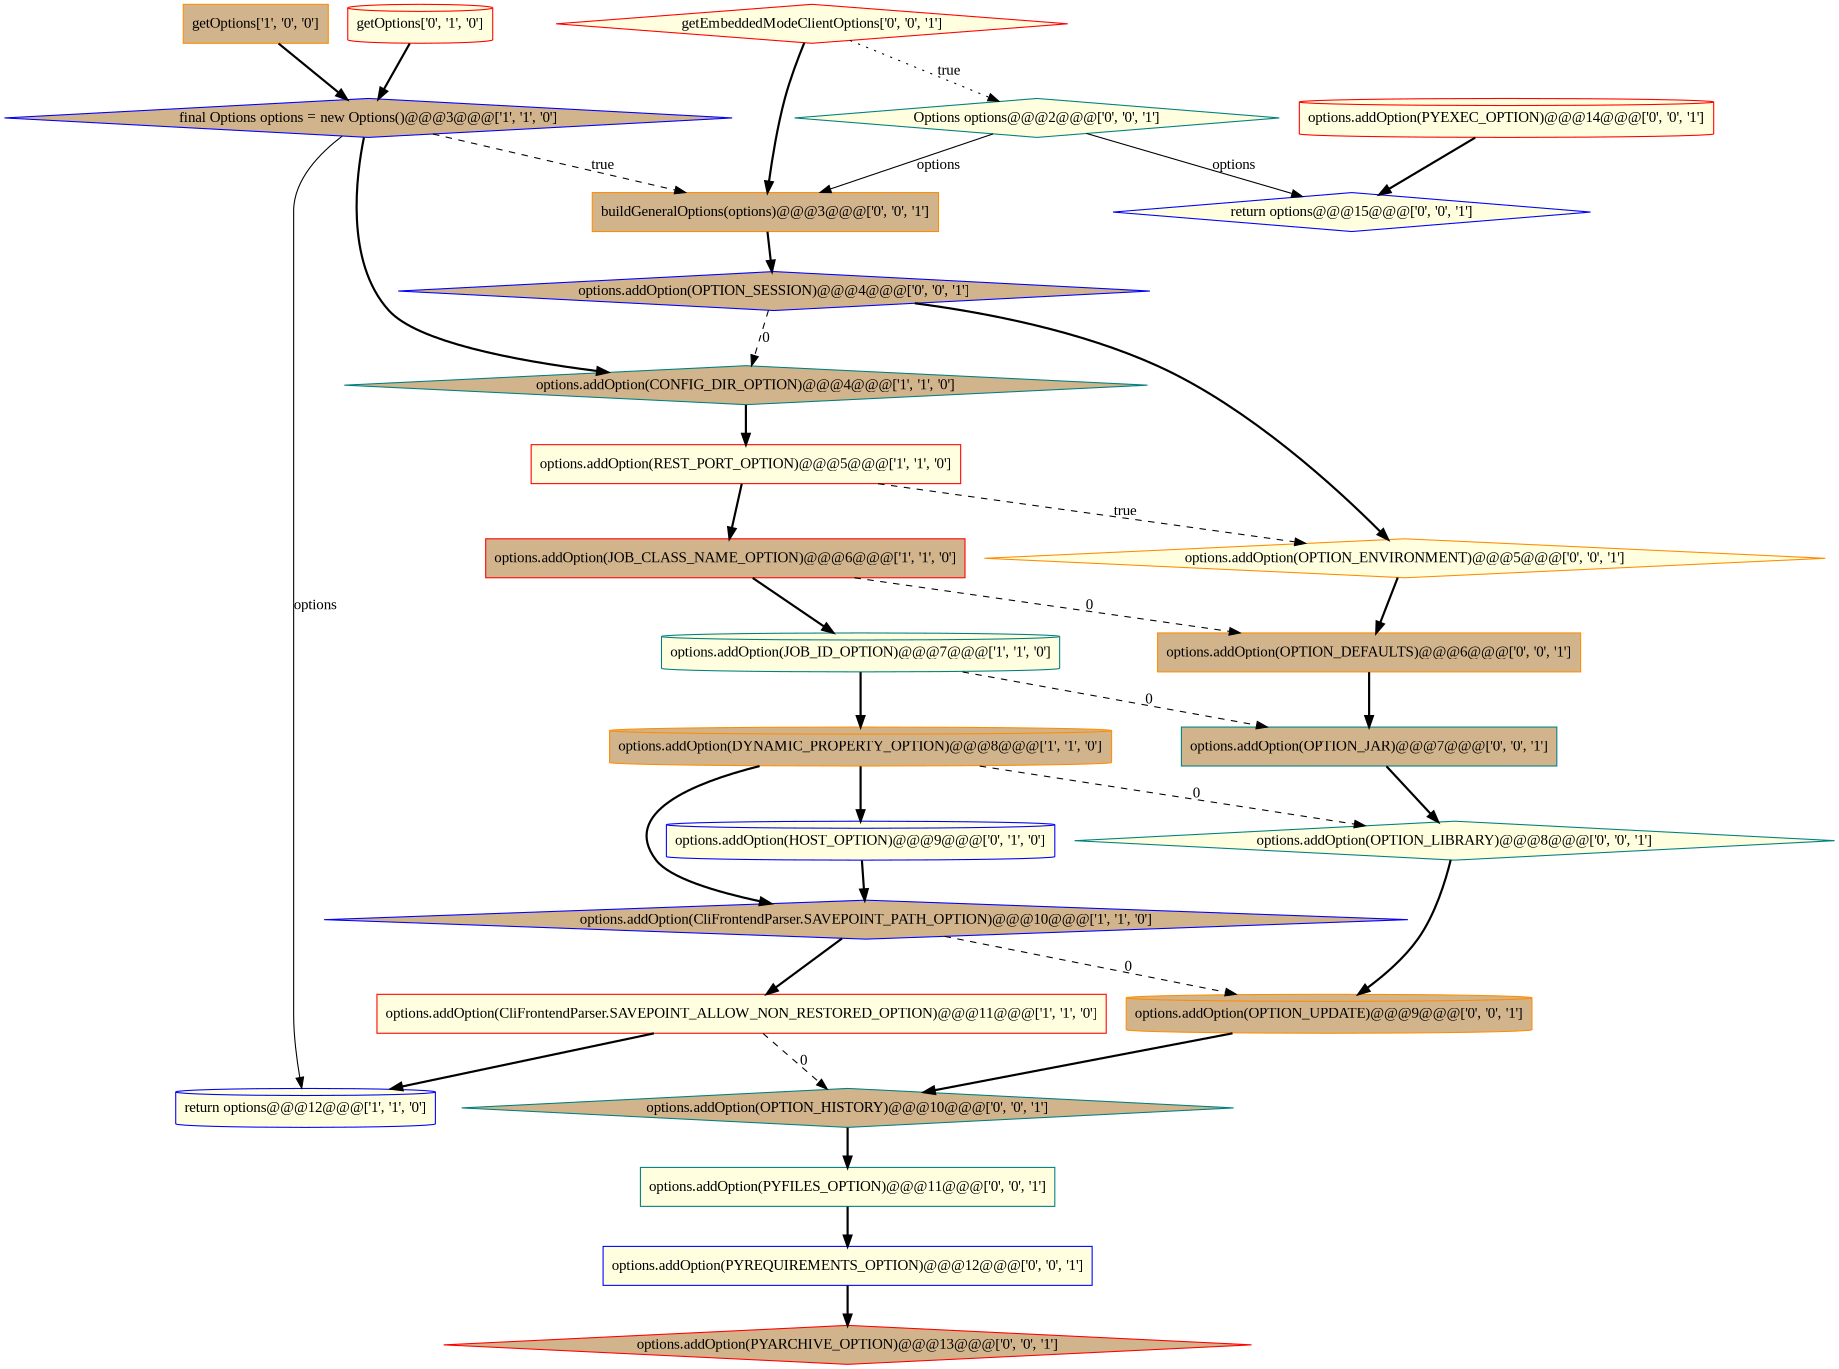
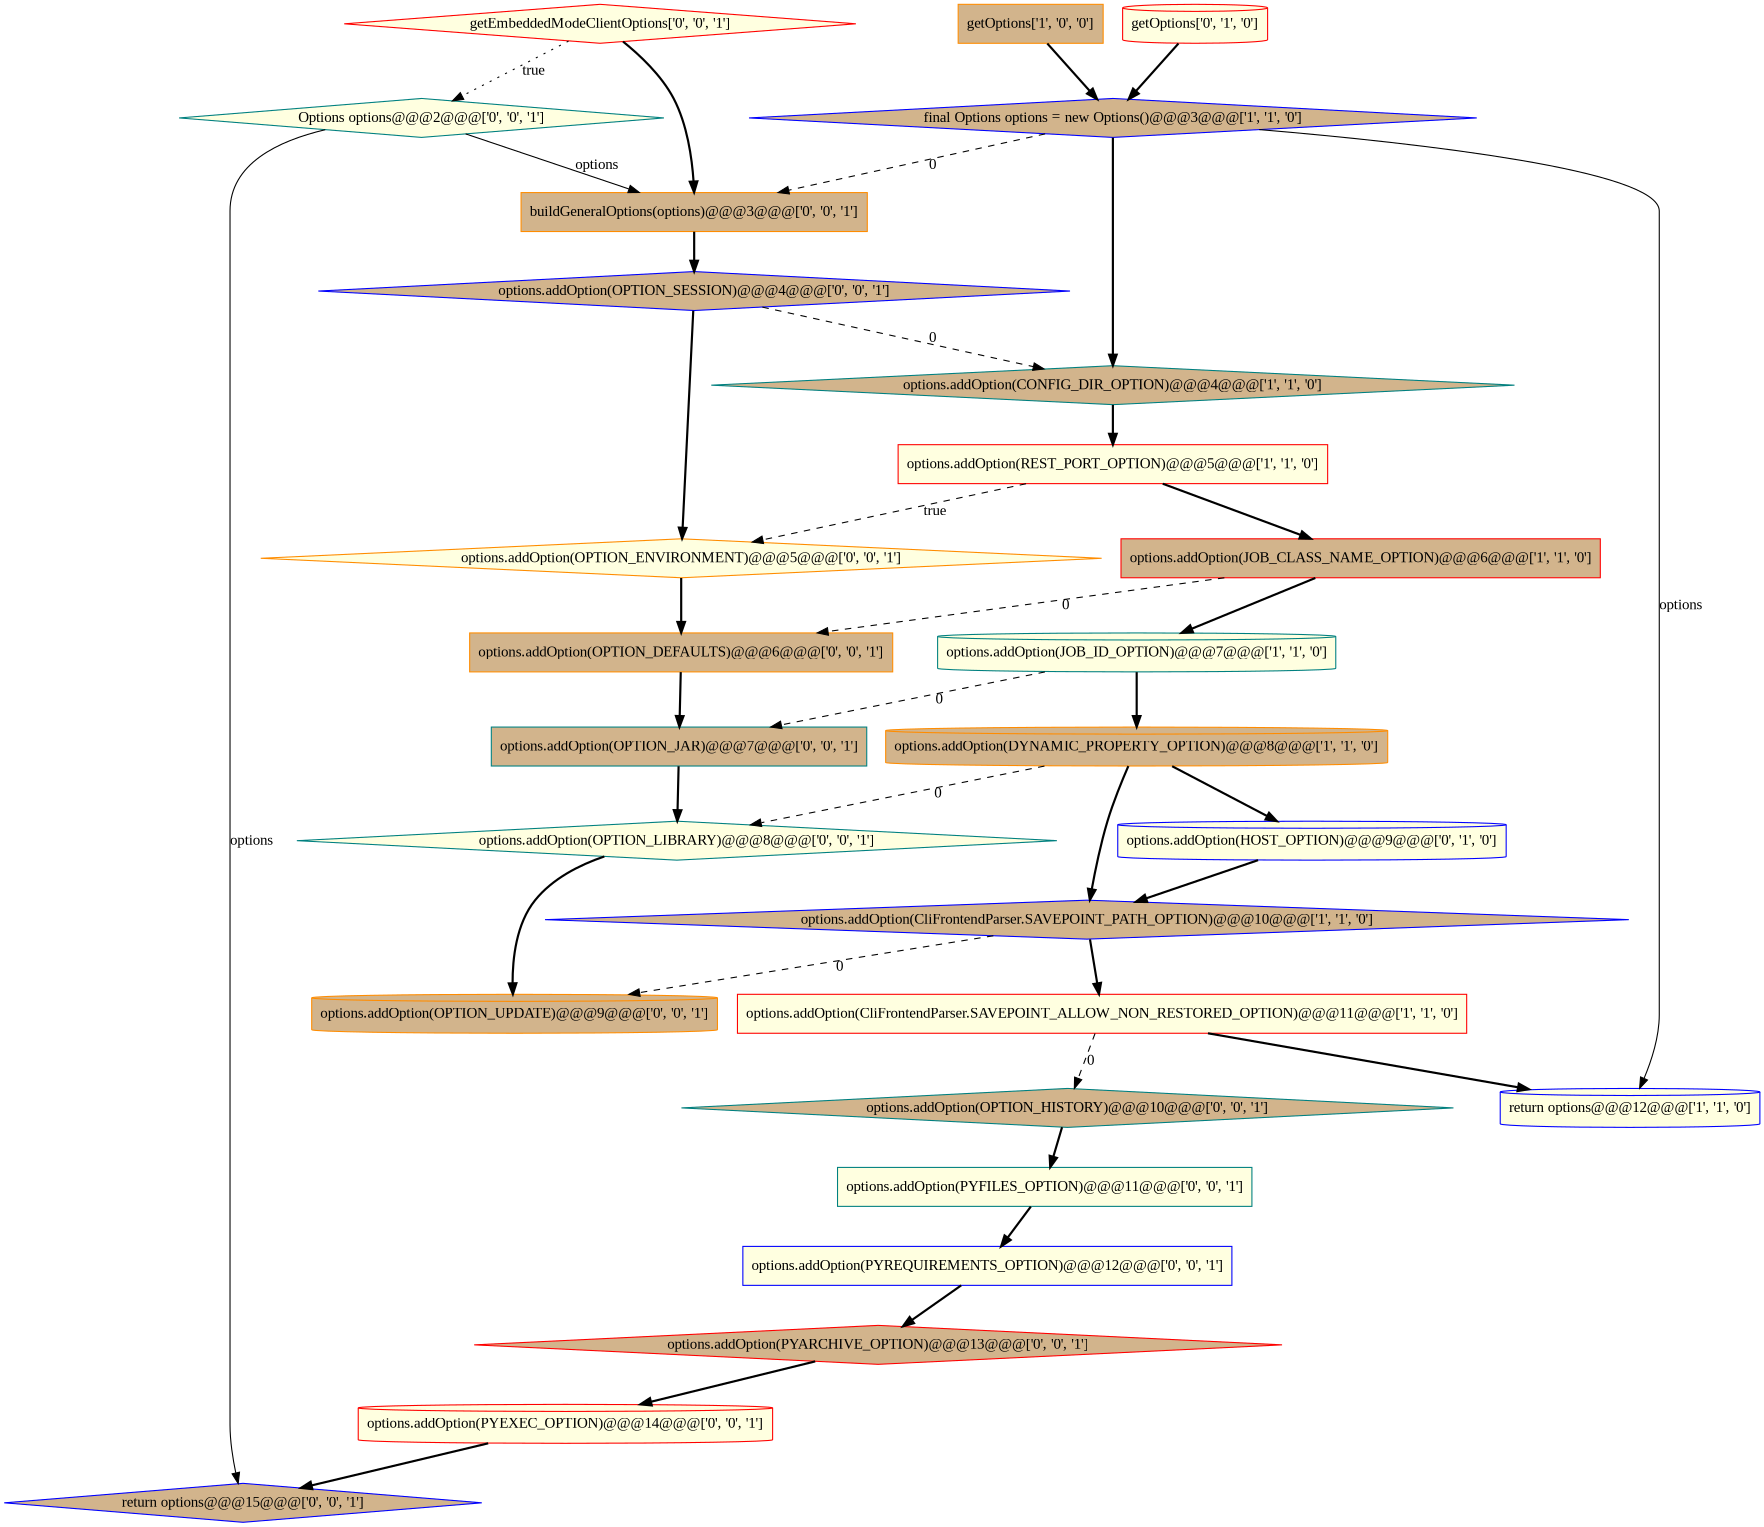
  digraph {
    fontname="Liberation Serif"
    node [color=blue fillcolor=lightyellow fontname="Liberation Serif" shape=diamond style=filled]
    edge [fontname="Liberation Serif" style=bold]
    n1 [color=darkorange fillcolor=tan label="buildGeneralOptions(options)@@@3@@@['0', '0', '1']" shape=box]
    n2 [fillcolor=tan label="options.addOption(OPTION_SESSION)@@@4@@@['0', '0', '1']"]
    n3 [color=darkorange label="options.addOption(OPTION_ENVIRONMENT)@@@5@@@['0', '0', '1']"]
    n4 [color=teal fillcolor=tan label="options.addOption(CONFIG_DIR_OPTION)@@@4@@@['1', '1', '0']"]
    n5 [color=teal label="options.addOption(OPTION_LIBRARY)@@@8@@@['0', '0', '1']"]
    n6 [color=darkorange fillcolor=tan label="options.addOption(OPTION_UPDATE)@@@9@@@['0', '0', '1']" shape=cylinder]
    n7 [color=teal fillcolor=tan label="options.addOption(OPTION_HISTORY)@@@10@@@['0', '0', '1']"]
    n8 [color=red fillcolor=tan label="options.addOption(JOB_CLASS_NAME_OPTION)@@@6@@@['1', '1', '0']" shape=box]
    n9 [color=darkorange fillcolor=tan label="options.addOption(OPTION_DEFAULTS)@@@6@@@['0', '0', '1']" shape=box]
    n10 [color=teal label="options.addOption(JOB_ID_OPTION)@@@7@@@['1', '1', '0']" shape=cylinder]
    n11 [color=teal fillcolor=tan label="options.addOption(OPTION_JAR)@@@7@@@['0', '0', '1']" shape=box]
    n12 [color=darkorange fillcolor=tan label="options.addOption(DYNAMIC_PROPERTY_OPTION)@@@8@@@['1', '1', '0']" shape=cylinder]
    n13 [color=teal label="options.addOption(PYFILES_OPTION)@@@11@@@['0', '0', '1']" shape=box]
    n14 [label="options.addOption(PYREQUIREMENTS_OPTION)@@@12@@@['0', '0', '1']" shape=box]
    n15 [label="return options@@@12@@@['1', '1', '0']" shape=cylinder]
    n16 [color=red fillcolor=tan label="options.addOption(PYARCHIVE_OPTION)@@@13@@@['0', '0', '1']"]
    n17 [color=red label="options.addOption(PYEXEC_OPTION)@@@14@@@['0', '0', '1']" shape=cylinder]
-   n18 [label="return options@@@15@@@['0', '0', '1']"]
+   n18 [fillcolor=tan label="return options@@@15@@@['0', '0', '1']"]
    n19 [color=teal label="Options options@@@2@@@['0', '0', '1']"]
    n20 [color=red label="options.addOption(REST_PORT_OPTION)@@@5@@@['1', '1', '0']" shape=box]
    n21 [color=darkorange fillcolor=tan label="getOptions['1', '0', '0']" shape=box]
    n22 [fillcolor=tan label="final Options options = new Options()@@@3@@@['1', '1', '0']"]
    n23 [color=red label="getOptions['0', '1', '0']" shape=cylinder]
    n24 [fillcolor=tan label="options.addOption(CliFrontendParser.SAVEPOINT_PATH_OPTION)@@@10@@@['1', '1', '0']"]
    n25 [label="options.addOption(HOST_OPTION)@@@9@@@['0', '1', '0']" shape=cylinder]
    n26 [color=red label="options.addOption(CliFrontendParser.SAVEPOINT_ALLOW_NON_RESTORED_OPTION)@@@11@@@['1', '1', '0']" shape=box]
    n27 [color=red label="getEmbeddedModeClientOptions['0', '0', '1']"]
    n1 -> n2
    n2 -> n3
    n2 -> n4 [label=0 style=dashed]
    n3 -> n9
    n4 -> n20
    n5 -> n6
-   n6 -> n7
    n7 -> n13
    n8 -> n9 [label=0 style=dashed]
    n8 -> n10
    n9 -> n11
    n10 -> n11 [label=0 style=dashed]
    n10 -> n12
    n11 -> n5
    n12 -> n5 [label=0 style=dashed]
    n12 -> n24
    n12 -> n25
    n13 -> n14
    n14 -> n16
+   n16 -> n17
    n17 -> n18
    n19 -> n1 [label=options style=solid]
    n19 -> n18 [label=options style=solid]
    n20 -> n3 [label=true style=dashed]
    n20 -> n8
    n21 -> n22
-   n22 -> n1 [label=true style=dashed]
+   n22 -> n1 [label=0 style=dashed]
    n22 -> n4
    n22 -> n15 [label=options style=solid]
    n23 -> n22
    n24 -> n6 [label=0 style=dashed]
    n24 -> n26
    n25 -> n24
    n26 -> n7 [label=0 style=dashed]
    n26 -> n15
    n27 -> n1
    n27 -> n19 [label=true style=dotted]
  }
